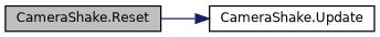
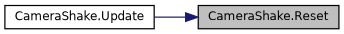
  digraph {
    rankdir=RL
    node [color=black fontname=Helvetica fontsize=10 shape=record style=filled]
    n1 [fillcolor=grey75 fontcolor=black height=0.2 label="CameraShake.Reset" width=0.4]
    n2 [fillcolor=white height=0.2 label="CameraShake.Update" width=0.4]
-   n2 -> n1 [color=midnightblue dir=back fontname=Helvetica fontsize=10 labelfontname=Helvetica labelfontsize=10 style=solid]
+   n1 -> n2 [color=midnightblue dir=back fontname=Helvetica fontsize=10 labelfontname=Helvetica labelfontsize=10 style=solid]
  }
